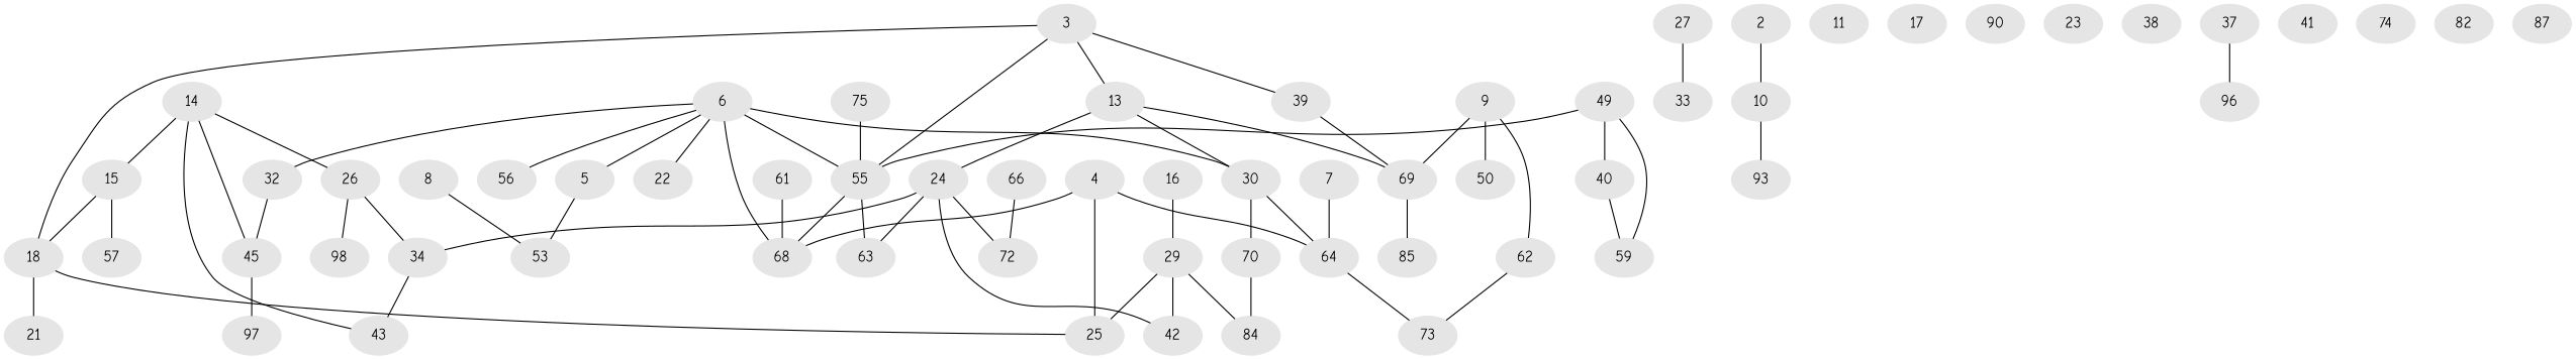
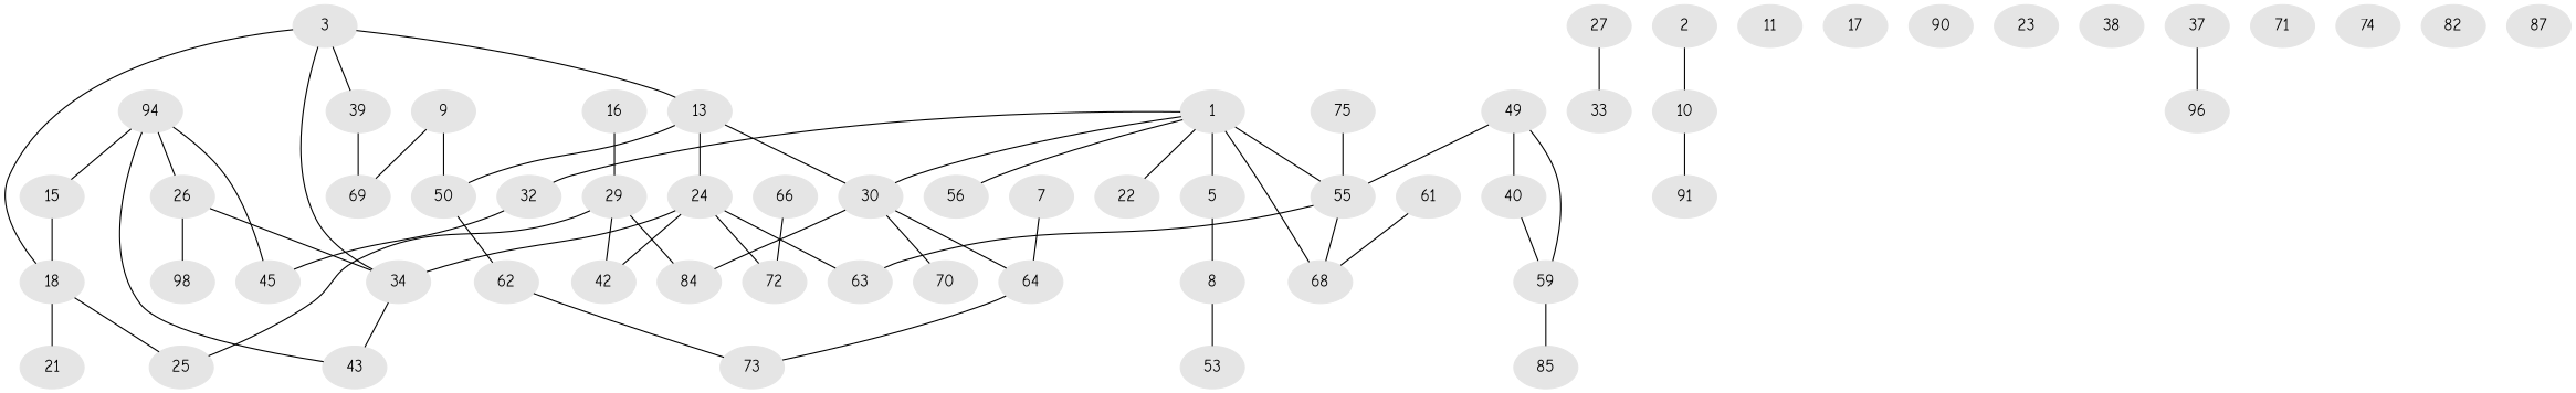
  graph {
    fontname="Comic Neue"
    node [color=gray90 fontname="Comic Neue" style=filled]
    edge [fontname="Comic Neue"]
-   1 [super="+60" label=6]
+   1 [super="+60"]
    5 [super="+38"]
    n3 [label=32]
    22 [super="+64"]
    30 [super="+32"]
    n6 [label=56 super="+54"]
    55 [super="+86"]
    68 [super="+85"]
    8
    n10 [label=45 super="+67"]
    n11 [label=64 super="+51"]
    84
    70
    n14 [label=63]
    27 [super="+82"]
    33
    10 [super="+90"]
    2
    3 [super="+6"]
    13 [super="+73"]
    34 [super="+81"]
    39 [super="+52"]
    18 [super="+48"]
    24 [super="+63"]
    50 [super="+56"]
    43 [super="+78"]
    69
-   4 [super="+94"]
    25 [super="+29"]
    n30 [label=73]
    53
    72 [super="+88"]
    42 [super="+75"]
    7
    n35 [label=62]
    9 [super="+47"]
-   93 [super="+95"]
+   93 [super="+95" label=91]
    11
-   97
    n40 [label=21 super="+62"]
    98 [super="+99"]
    15 [super="+46"]
-   57
-   14
+   14 [label=94]
    26 [super="+58"]
    n46 [label=29 super="+21"]
    16
    17
    n49 [label=90 super="+92"]
    59 [super="+77"]
    40
    23
    n53 [label=38]
    n54 [label=75 super="+45"]
    37
    96
    n57 [label=85]
    49
    61
    66
-   71 [label=41]
+   71
    74
    n63 [label=82]
    87
    1 -- 5
    1 -- n3
    1 -- 22
    1 -- 30
    1 -- n6
    1 -- 55 [weight=2]
    1 -- 68 [weight=2]
-   5 -- 53
+   5 -- 8
    n3 -- n10
    30 -- n11
-   70 -- 84
+   30 -- 84
    30 -- 70
    55 -- 68
    55 -- n14
    8 -- 53
-   n10 -- 97
    n11 -- n30
    27 -- 33
    10 -- 93
    2 -- 10
    3 -- 13
-   3 -- 55
+   3 -- 34
    3 -- 39
    3 -- 18
    13 -- 30
    13 -- 24
-   13 -- 69
+   13 -- 50
    34 -- 43
    39 -- 69
    18 -- 25
    18 -- n40
    24 -- n14
    24 -- 34
    24 -- 72
    24 -- 42
-   9 -- n35
-   4 -- 68
-   4 -- n11
-   4 -- 25
+   50 -- n35
    7 -- n11
    n35 -- n30
    9 -- 50
    9 -- 69
    15 -- 18
-   15 -- 57
    14 -- n10
    14 -- 43
    14 -- 15
    14 -- 26
    26 -- 34
    26 -- 98
    n46 -- 84
    n46 -- 25
    n46 -- 42
    16 -- n46
-   69 -- n57
+   59 -- n57
    40 -- 59
    n54 -- 55
    37 -- 96
    49 -- 55
    49 -- 59
    49 -- 40
    61 -- 68
    66 -- 72
  }
